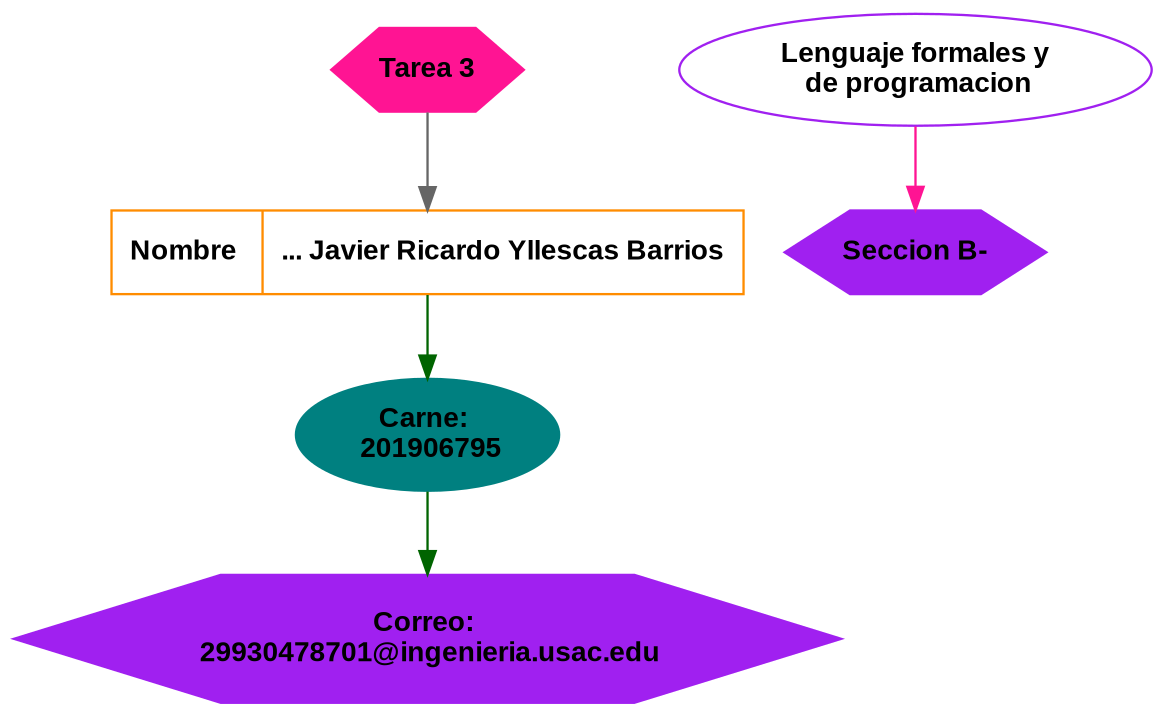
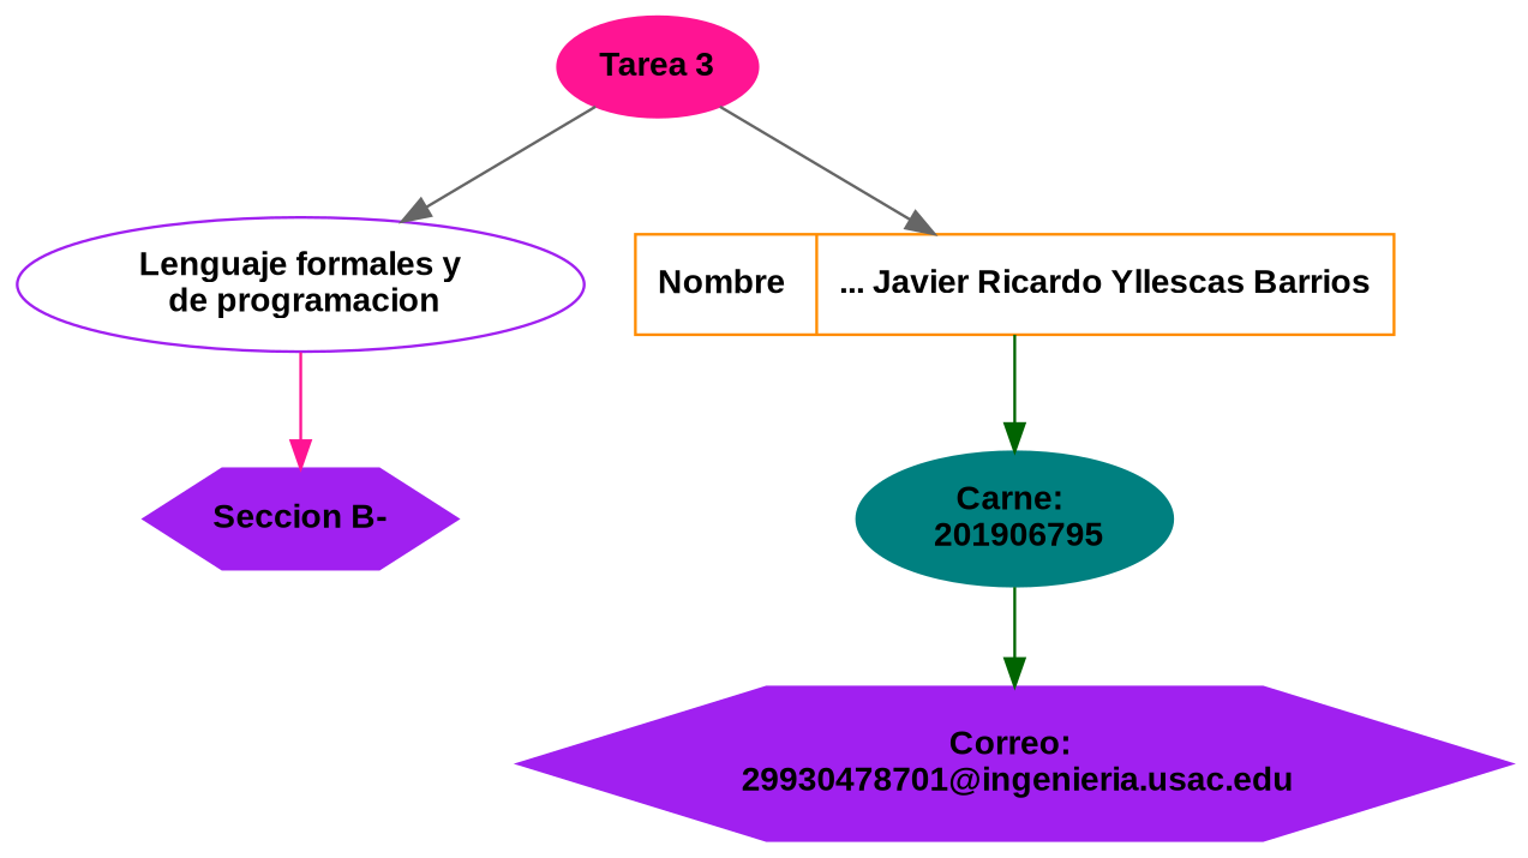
  digraph {
    rankdir=UD
    node [color=purple fontname="Arial Black" fontsize=12 shape=hexagon style=filled]
    edge [color=gray40]
-   n1 [color=deeppink label="Tarea 3"]
+   n1 [color=deeppink label="Tarea 3" shape=ellipse]
    n2 [label="  Lenguaje formales y  \n de programacion" shape=ellipse style=""]
    n3 [color=darkorange label=" Nombre  \n    |...    Javier Ricardo Yllescas Barrios" shape=record style=""]
    n4 [label="Seccion B-"]
    n5 [color=teal label="Carne: \n 201906795" shape=ellipse]
    n6 [label="Correo: \n 29930478701@ingenieria.usac.edu"]
+   n1 -> n2
    n1 -> n3
    n2 -> n4 [color=deeppink]
    n3 -> n5 [color=darkgreen]
    n5 -> n6 [color=darkgreen]
  }
